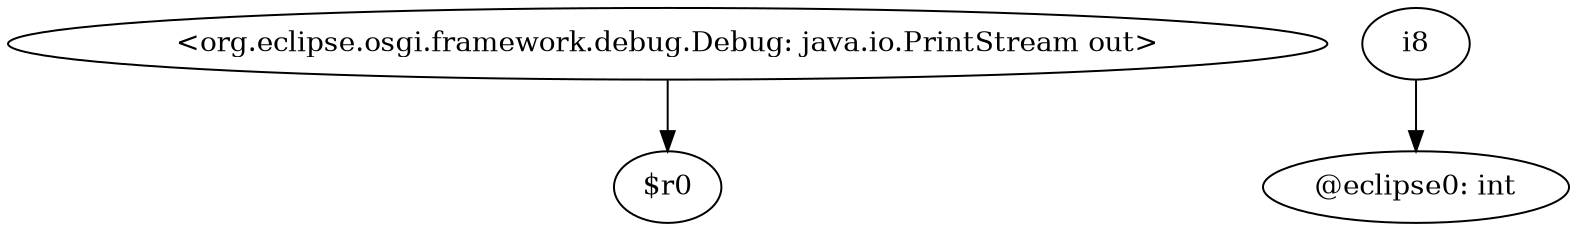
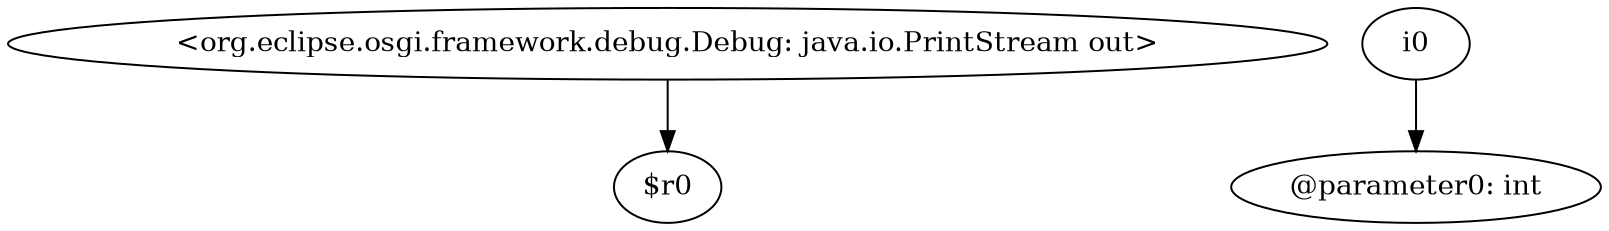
  digraph {
    n1 [label="<org.eclipse.osgi.framework.debug.Debug: java.io.PrintStream out>"]
    n2 [label="$r0"]
-   n3 [label="@eclipse0: int"]
-   n4 [label=i8]
+   n3 [label="@parameter0: int"]
+   n4 [label=i0]
    n1 -> n2
    n4 -> n3
  }
